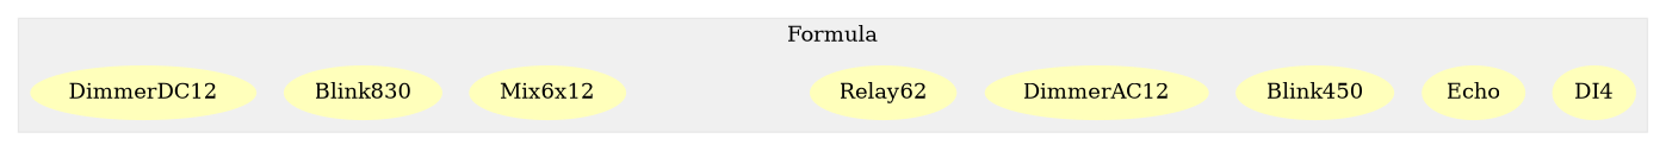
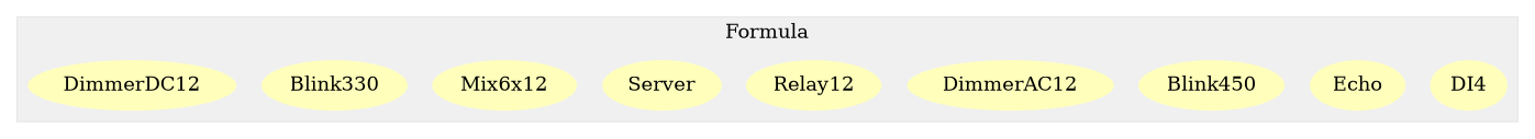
  digraph {
    node [fillcolor="#ffffbb" penwidth=0 style=filled]
    n1 [label=DI4]
    n2 [label=Echo]
    n3 [label=Blink450]
    n4 [label=DimmerAC12]
-   n5 [label=Relay62]
+   n5 [label=Relay12]
+   n6 [label=Server]
    n7 [label=Mix6x12]
-   n8 [label=Blink830]
+   n8 [label=Blink330]
    n9 [label=DimmerDC12]
    subgraph cluster_1 {
      color="#0000000F"
      label=Formula
      style=filled
      n1
      n2
      n3
      n4
      n5
+     n6
      n7
      n8
      n9
    }
  }
